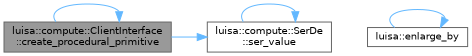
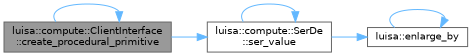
  digraph {
    rankdir=LR
    node [color=grey40 fillcolor=white fontname=Helvetica fontsize=10 shape=box style=filled]
    edge [color=steelblue1 fontname=Helvetica fontsize=10 labelfontname=Helvetica labelfontsize=10 style=solid]
    n1 [color=gray40 fillcolor=grey60 fontcolor=black height=0.2 label="luisa::compute::ClientInterface\l::create_procedural_primitive" width=0.4]
    n2 [height=0.2 label="luisa::compute::SerDe\l::ser_value" width=0.4]
    n3 [height=0.2 label="luisa::enlarge_by" width=0.4]
    n1 -> n1
    n1 -> n2
    n2 -> n2
+   n2 -> n3
    n3 -> n3
  }
